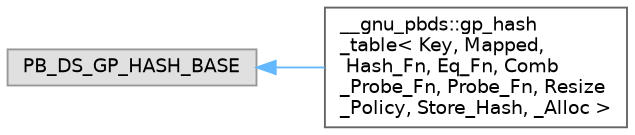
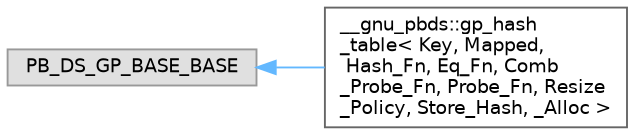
  digraph {
    rankdir=LR
    node [fontname=Helvetica fontsize=10 shape=box style=filled]
-   n1 [color=grey60 fillcolor="#E0E0E0" height=0.2 label=PB_DS_GP_HASH_BASE width=0.4]
+   n1 [color=grey60 fillcolor="#E0E0E0" height=0.2 label=PB_DS_GP_BASE_BASE width=0.4]
    n2 [color=grey40 fillcolor=white height=0.2 label="__gnu_pbds::gp_hash\l_table\< Key, Mapped,\l Hash_Fn, Eq_Fn, Comb\l_Probe_Fn, Probe_Fn, Resize\l_Policy, Store_Hash, _Alloc \>" width=0.4]
    n1 -> n2 [color=steelblue1 dir=back fontname=Helvetica fontsize=10 labelfontname=Helvetica labelfontsize=10 style=solid]
  }
